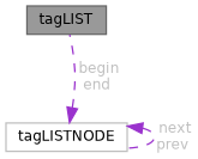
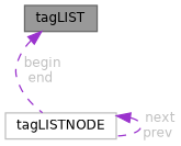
  digraph {
    node [fontname=Helvetica fontsize=10 shape=box style=filled]
    edge [color=darkorchid3 dir=back fontcolor=grey fontname=Helvetica fontsize=10 labelfontname=Helvetica labelfontsize=10 style=dashed]
    n1 [color=gray40 fillcolor=grey60 fontcolor=black height=0.2 label=tagLIST width=0.4]
    n2 [color=grey75 fillcolor=white height=0.2 label=tagLISTNODE width=0.4]
-   n2 -> n1 [label=" begin\nend"]
+   n1 -> n2 [label=" begin\nend"]
    n2 -> n2 [label=" next\nprev"]
  }
